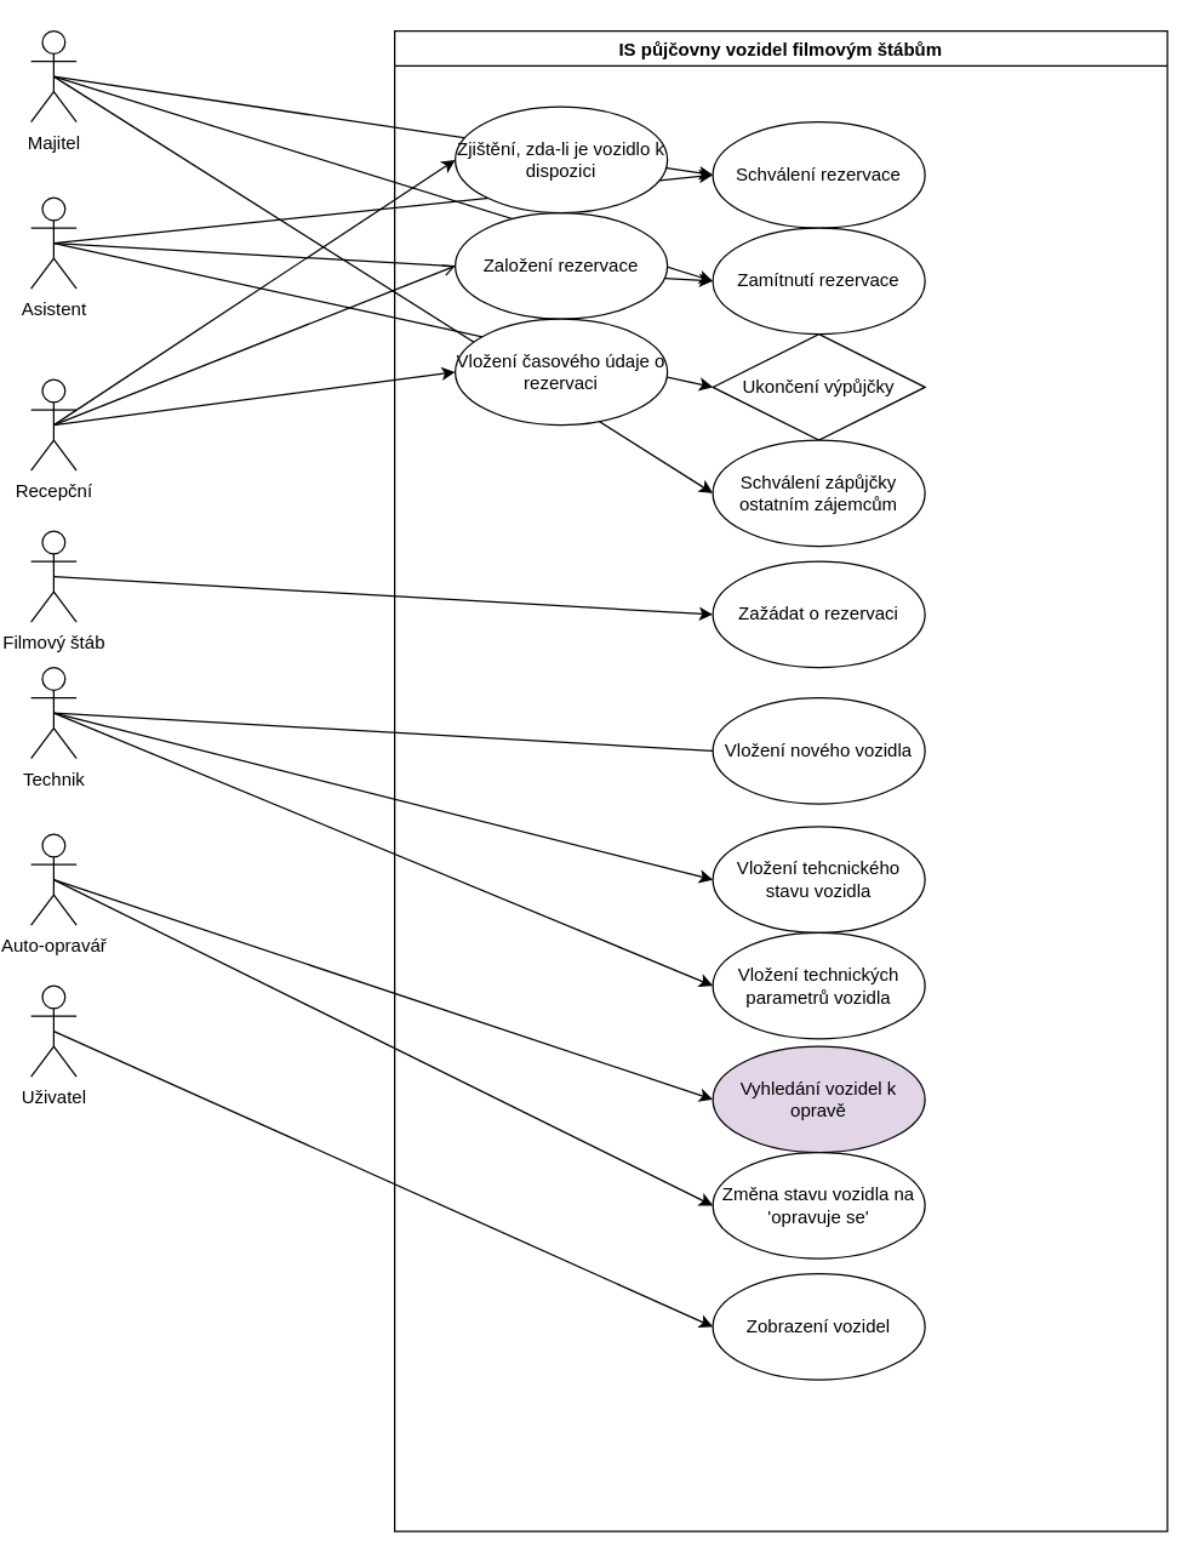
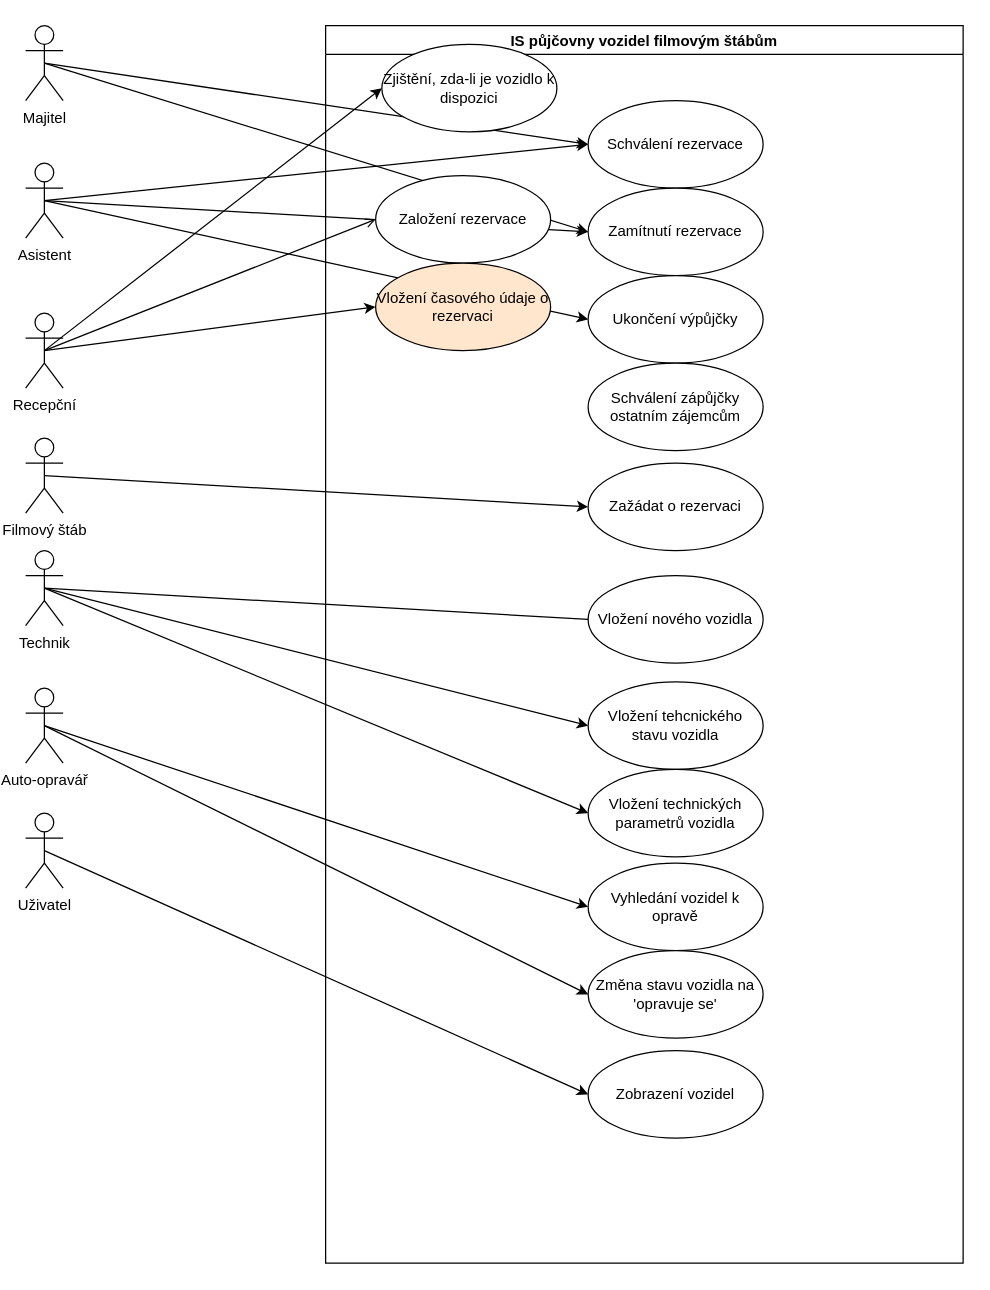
  <mxCell id="0" />
  <mxCell id="1" parent="0" />
  <mxCell id="2" value="" style="endArrow=classic;html=1;rounded=0;entryX=0;entryY=0.5;entryDx=0;entryDy=0;exitX=0.5;exitY=0.5;exitDx=0;exitDy=0;exitPerimeter=0;" parent="1" target="18" edge="1" source="8"><mxGeometry width="50" height="50" relative="1" as="geometry"><mxPoint x="60" y="80" as="sourcePoint" /><mxPoint x="110" y="60" as="targetPoint" /></mxGeometry></mxCell>
  <mxCell id="3" value="" style="endArrow=classic;html=1;rounded=0;entryX=0;entryY=0.5;entryDx=0;entryDy=0;exitX=0.5;exitY=0.5;exitDx=0;exitDy=0;exitPerimeter=0;" parent="1" target="19" edge="1" source="9"><mxGeometry width="50" height="50" relative="1" as="geometry"><mxPoint x="60" y="170" as="sourcePoint" /><mxPoint x="470" y="260" as="targetPoint" /></mxGeometry></mxCell>
- <mxCell id="4" value="" style="endArrow=classic;html=1;rounded=0;entryX=0;entryY=0.5;entryDx=0;entryDy=0;exitX=0.5;exitY=0.5;exitDx=0;exitDy=0;exitPerimeter=0;" parent="1" target="20" edge="1" source="8"><mxGeometry width="50" height="50" relative="1" as="geometry"><mxPoint x="60" y="90" as="sourcePoint" /><mxPoint x="110" y="50" as="targetPoint" /></mxGeometry></mxCell>
  <mxCell id="5" value="" style="endArrow=classic;html=1;rounded=0;entryX=0;entryY=0.5;entryDx=0;entryDy=0;exitX=0.5;exitY=0.5;exitDx=0;exitDy=0;exitPerimeter=0;" parent="1" target="18" edge="1" source="9"><mxGeometry width="50" height="50" relative="1" as="geometry"><mxPoint x="60" y="160" as="sourcePoint" /><mxPoint x="110" y="140" as="targetPoint" /></mxGeometry></mxCell>
  <mxCell id="6" value="" style="endArrow=classic;html=1;rounded=0;entryX=0;entryY=0.5;entryDx=0;entryDy=0;exitX=0.5;exitY=0.5;exitDx=0;exitDy=0;exitPerimeter=0;" parent="1" target="17" edge="1" source="9"><mxGeometry width="50" height="50" relative="1" as="geometry"><mxPoint x="60" y="190" as="sourcePoint" /><mxPoint x="110" y="140" as="targetPoint" /></mxGeometry></mxCell>
  <mxCell id="7" value="" style="endArrow=classic;html=1;rounded=0;entryX=0;entryY=0.5;entryDx=0;entryDy=0;exitX=0.5;exitY=0.5;exitDx=0;exitDy=0;exitPerimeter=0;" parent="1" target="17" edge="1" source="8"><mxGeometry width="50" height="50" relative="1" as="geometry"><mxPoint x="60" y="60" as="sourcePoint" /><mxPoint x="100" y="30" as="targetPoint" /></mxGeometry></mxCell>
  <mxCell id="8" value="&lt;div&gt;Majitel&lt;/div&gt;" style="shape=umlActor;verticalLabelPosition=bottom;verticalAlign=top;html=1;outlineConnect=0;" parent="1" vertex="1"><mxGeometry x="20" y="20" width="30" height="60" as="geometry" /></mxCell>
  <mxCell id="9" value="&lt;div&gt;Asistent&lt;/div&gt;&lt;div&gt;&lt;br&gt;&lt;/div&gt;" style="shape=umlActor;verticalLabelPosition=bottom;verticalAlign=top;html=1;outlineConnect=0;" parent="1" vertex="1"><mxGeometry x="20" y="130" width="30" height="60" as="geometry" /></mxCell>
  <mxCell id="10" value="Recepční" style="shape=umlActor;verticalLabelPosition=bottom;verticalAlign=top;html=1;outlineConnect=0;" parent="1" vertex="1"><mxGeometry x="20" y="250" width="30" height="60" as="geometry" /></mxCell>
  <mxCell id="11" value="Filmový štáb" style="shape=umlActor;verticalLabelPosition=bottom;verticalAlign=top;html=1;outlineConnect=0;" parent="1" vertex="1"><mxGeometry x="20" y="350" width="30" height="60" as="geometry" /></mxCell>
  <mxCell id="12" value="Technik" style="shape=umlActor;verticalLabelPosition=bottom;verticalAlign=top;html=1;outlineConnect=0;" parent="1" vertex="1"><mxGeometry x="20" y="440" width="30" height="60" as="geometry" /></mxCell>
  <mxCell id="13" value="Auto-opravář" style="shape=umlActor;verticalLabelPosition=bottom;verticalAlign=top;html=1;outlineConnect=0;" parent="1" vertex="1"><mxGeometry x="20" y="550" width="30" height="60" as="geometry" /></mxCell>
  <mxCell id="14" value="IS půjčovny vozidel filmovým štábům" style="swimlane;" parent="1" vertex="1"><mxGeometry x="260" y="20" width="510" height="990" as="geometry" /></mxCell>
  <mxCell id="15" value="Založení rezervace" style="ellipse;whiteSpace=wrap;html=1;" parent="14" vertex="1"><mxGeometry x="40" y="120" width="140" height="70" as="geometry" /></mxCell>
- <mxCell id="16" value="Vložení časového údaje o rezervaci" style="ellipse;whiteSpace=wrap;html=1;" parent="14" vertex="1"><mxGeometry x="40" y="190" width="140" height="70" as="geometry" /></mxCell>
+ <mxCell id="16" value="Vložení časového údaje o rezervaci" style="ellipse;whiteSpace=wrap;html=1;fillColor=#ffe6cc;" parent="14" vertex="1"><mxGeometry x="40" y="190" width="140" height="70" as="geometry" /></mxCell>
  <mxCell id="17" value="Schválení rezervace" style="ellipse;whiteSpace=wrap;html=1;" parent="14" vertex="1"><mxGeometry x="210" y="60" width="140" height="70" as="geometry" /></mxCell>
  <mxCell id="18" value="Zamítnutí rezervace" style="ellipse;whiteSpace=wrap;html=1;" parent="14" vertex="1"><mxGeometry x="210" y="130" width="140" height="70" as="geometry" /></mxCell>
- <mxCell id="19" value="Ukončení výpůjčky" style="rhombus;whiteSpace=wrap;html=1;" parent="14" vertex="1"><mxGeometry x="210" y="200" width="140" height="70" as="geometry" /></mxCell>
+ <mxCell id="19" value="Ukončení výpůjčky" style="ellipse;whiteSpace=wrap;html=1;" parent="14" vertex="1"><mxGeometry x="210" y="200" width="140" height="70" as="geometry" /></mxCell>
  <mxCell id="20" value="Schválení zápůjčky ostatním zájemcům" style="ellipse;whiteSpace=wrap;html=1;" parent="14" vertex="1"><mxGeometry x="210" y="270" width="140" height="70" as="geometry" /></mxCell>
  <mxCell id="21" value="Zažádat o rezervaci" style="ellipse;whiteSpace=wrap;html=1;" parent="14" vertex="1"><mxGeometry x="210" y="350" width="140" height="70" as="geometry" /></mxCell>
  <mxCell id="22" value="Vložení nového vozidla" style="ellipse;whiteSpace=wrap;html=1;" parent="14" vertex="1"><mxGeometry x="210" y="440" width="140" height="70" as="geometry" /></mxCell>
  <mxCell id="23" value="Vložení tehcnického stavu vozidla" style="ellipse;whiteSpace=wrap;html=1;" parent="14" vertex="1"><mxGeometry x="210" y="525" width="140" height="70" as="geometry" /></mxCell>
  <mxCell id="24" value="Vložení technických parametrů vozidla" style="ellipse;whiteSpace=wrap;html=1;" parent="14" vertex="1"><mxGeometry x="210" y="595" width="140" height="70" as="geometry" /></mxCell>
- <mxCell id="25" value="Vyhledání vozidel k opravě" style="ellipse;whiteSpace=wrap;html=1;fillColor=#e1d5e7;" parent="14" vertex="1"><mxGeometry x="210" y="670" width="140" height="70" as="geometry" /></mxCell>
+ <mxCell id="25" value="Vyhledání vozidel k opravě" style="ellipse;whiteSpace=wrap;html=1;" parent="14" vertex="1"><mxGeometry x="210" y="670" width="140" height="70" as="geometry" /></mxCell>
  <mxCell id="26" value="Změna stavu vozidla na 'opravuje se'&lt;br&gt;" style="ellipse;whiteSpace=wrap;html=1;" parent="14" vertex="1"><mxGeometry x="210" y="740" width="140" height="70" as="geometry" /></mxCell>
  <mxCell id="27" value="&lt;div&gt;Zobrazení vozidel&lt;/div&gt;" style="ellipse;whiteSpace=wrap;html=1;" parent="14" vertex="1"><mxGeometry x="210" y="820" width="140" height="70" as="geometry" /></mxCell>
- <mxCell id="28" value="Zjištění, zda-li je vozidlo k dispozici" style="ellipse;whiteSpace=wrap;html=1;" parent="14" vertex="1"><mxGeometry x="40" y="50" width="140" height="70" as="geometry" /></mxCell>
+ <mxCell id="28" value="Zjištění, zda-li je vozidlo k dispozici" style="ellipse;whiteSpace=wrap;html=1;" parent="14" vertex="1"><mxGeometry x="45" y="15" width="140" height="70" as="geometry" /></mxCell>
  <mxCell id="29" value="&lt;div&gt;Uživatel&lt;/div&gt;&lt;div&gt;&lt;br&gt;&lt;/div&gt;" style="shape=umlActor;verticalLabelPosition=bottom;verticalAlign=top;html=1;outlineConnect=0;" parent="1" vertex="1"><mxGeometry x="20" y="650" width="30" height="60" as="geometry" /></mxCell>
  <mxCell id="30" value="" style="endArrow=classic;html=1;rounded=0;entryX=0;entryY=0.5;entryDx=0;entryDy=0;exitX=0.5;exitY=0.5;exitDx=0;exitDy=0;exitPerimeter=0;" parent="1" target="28" edge="1" source="10"><mxGeometry width="50" height="50" relative="1" as="geometry"><mxPoint x="60" y="260" as="sourcePoint" /><mxPoint x="260" y="110" as="targetPoint" /></mxGeometry></mxCell>
  <mxCell id="31" value="" style="endArrow=open;html=1;rounded=0;entryX=0;entryY=0.5;entryDx=0;entryDy=0;exitX=0.5;exitY=0.5;exitDx=0;exitDy=0;exitPerimeter=0;" parent="1" target="15" edge="1" source="10"><mxGeometry width="50" height="50" relative="1" as="geometry"><mxPoint x="60" y="270" as="sourcePoint" /><mxPoint x="110" y="260" as="targetPoint" /></mxGeometry></mxCell>
  <mxCell id="32" value="" style="endArrow=classic;html=1;rounded=0;entryX=0;entryY=0.5;entryDx=0;entryDy=0;exitX=0.5;exitY=0.5;exitDx=0;exitDy=0;exitPerimeter=0;" parent="1" source="10" target="16" edge="1"><mxGeometry width="50" height="50" relative="1" as="geometry"><mxPoint x="120" y="310" as="sourcePoint" /><mxPoint x="170" y="260" as="targetPoint" /></mxGeometry></mxCell>
  <mxCell id="33" value="" style="endArrow=classic;html=1;rounded=0;entryX=0;entryY=0.5;entryDx=0;entryDy=0;exitX=0.5;exitY=0.5;exitDx=0;exitDy=0;exitPerimeter=0;" parent="1" edge="1" target="21" source="11"><mxGeometry width="50" height="50" relative="1" as="geometry"><mxPoint x="70" y="410" as="sourcePoint" /><mxPoint x="440" y="400" as="targetPoint" /></mxGeometry></mxCell>
  <mxCell id="34" value="" style="endArrow=none;html=1;rounded=0;entryX=0;entryY=0.5;entryDx=0;entryDy=0;exitX=0.5;exitY=0.5;exitDx=0;exitDy=0;exitPerimeter=0;" parent="1" source="12" target="22" edge="1"><mxGeometry width="50" height="50" relative="1" as="geometry"><mxPoint x="60" y="510" as="sourcePoint" /><mxPoint x="110" y="460" as="targetPoint" /></mxGeometry></mxCell>
  <mxCell id="35" value="" style="endArrow=classic;html=1;rounded=0;entryX=0;entryY=0.5;entryDx=0;entryDy=0;exitX=0.5;exitY=0.5;exitDx=0;exitDy=0;exitPerimeter=0;" parent="1" edge="1" target="23" source="12"><mxGeometry width="50" height="50" relative="1" as="geometry"><mxPoint x="50" y="500" as="sourcePoint" /><mxPoint x="480" y="570" as="targetPoint" /></mxGeometry></mxCell>
  <mxCell id="36" value="" style="endArrow=classic;html=1;rounded=0;entryX=0;entryY=0.5;entryDx=0;entryDy=0;exitX=0.5;exitY=0.5;exitDx=0;exitDy=0;exitPerimeter=0;" parent="1" edge="1" target="24" source="12"><mxGeometry width="50" height="50" relative="1" as="geometry"><mxPoint x="50" y="500" as="sourcePoint" /><mxPoint x="480" y="640" as="targetPoint" /></mxGeometry></mxCell>
  <mxCell id="37" value="" style="endArrow=classic;html=1;rounded=0;entryX=0;entryY=0.5;entryDx=0;entryDy=0;exitX=0.5;exitY=0.5;exitDx=0;exitDy=0;exitPerimeter=0;" parent="1" edge="1" target="25" source="13"><mxGeometry width="50" height="50" relative="1" as="geometry"><mxPoint x="60" y="610" as="sourcePoint" /><mxPoint x="490" y="700" as="targetPoint" /></mxGeometry></mxCell>
  <mxCell id="38" value="" style="endArrow=classic;html=1;rounded=0;entryX=0;entryY=0.5;entryDx=0;entryDy=0;exitX=0.5;exitY=0.5;exitDx=0;exitDy=0;exitPerimeter=0;" parent="1" target="26" edge="1" source="13"><mxGeometry width="50" height="50" relative="1" as="geometry"><mxPoint x="60" y="620" as="sourcePoint" /><mxPoint x="110" y="570" as="targetPoint" /></mxGeometry></mxCell>
  <mxCell id="39" value="" style="endArrow=classic;html=1;rounded=0;entryX=0;entryY=0.5;entryDx=0;entryDy=0;exitX=0.5;exitY=0.5;exitDx=0;exitDy=0;exitPerimeter=0;" parent="1" target="27" edge="1" source="29"><mxGeometry width="50" height="50" relative="1" as="geometry"><mxPoint x="60" y="720" as="sourcePoint" /><mxPoint x="110" y="670" as="targetPoint" /></mxGeometry></mxCell>
